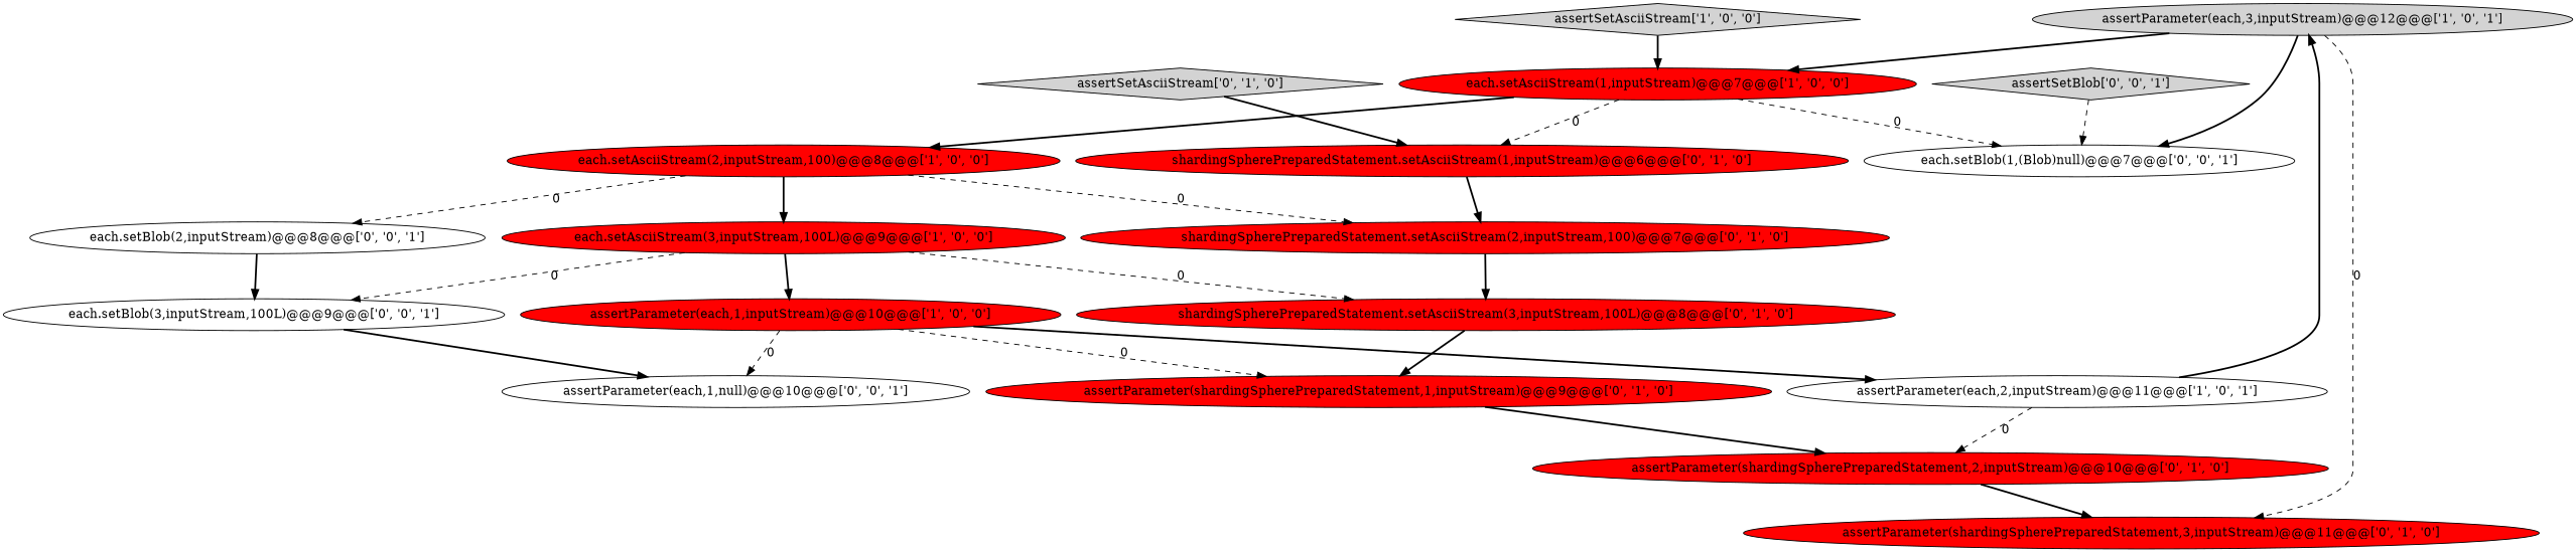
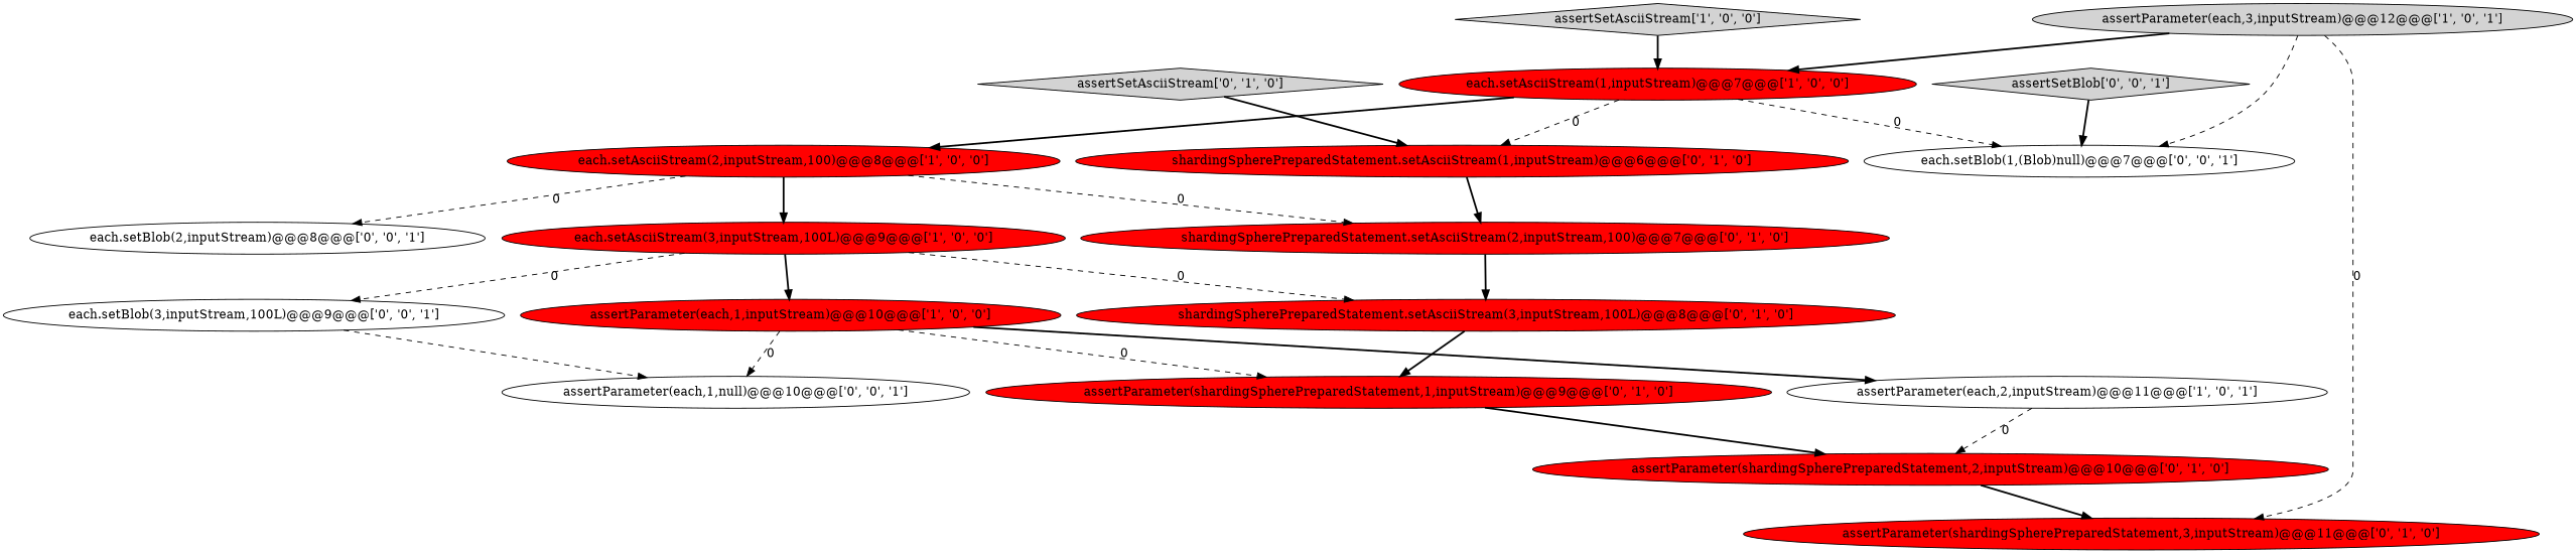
  digraph {
    node [fillcolor=red shape=ellipse style=filled]
    edge [style=bold]
    n1 [label="assertParameter(shardingSpherePreparedStatement,1,inputStream)@@@9@@@['0', '1', '0']"]
    n2 [label="assertParameter(shardingSpherePreparedStatement,2,inputStream)@@@10@@@['0', '1', '0']"]
    n3 [label="assertParameter(shardingSpherePreparedStatement,3,inputStream)@@@11@@@['0', '1', '0']"]
    n4 [label="shardingSpherePreparedStatement.setAsciiStream(1,inputStream)@@@6@@@['0', '1', '0']"]
    n5 [label="shardingSpherePreparedStatement.setAsciiStream(2,inputStream,100)@@@7@@@['0', '1', '0']"]
    n6 [label="shardingSpherePreparedStatement.setAsciiStream(3,inputStream,100L)@@@8@@@['0', '1', '0']"]
    n7 [fillcolor=white label="each.setBlob(2,inputStream)@@@8@@@['0', '0', '1']"]
    n8 [fillcolor=white label="each.setBlob(3,inputStream,100L)@@@9@@@['0', '0', '1']"]
    n9 [fillcolor=white label="assertParameter(each,1,null)@@@10@@@['0', '0', '1']"]
    n10 [fillcolor=lightgray label="assertSetBlob['0', '0', '1']" shape=diamond]
    n11 [fillcolor=white label="each.setBlob(1,(Blob)null)@@@7@@@['0', '0', '1']"]
    n12 [label="each.setAsciiStream(3,inputStream,100L)@@@9@@@['1', '0', '0']"]
    n13 [label="assertParameter(each,1,inputStream)@@@10@@@['1', '0', '0']"]
    n14 [fillcolor=white label="assertParameter(each,2,inputStream)@@@11@@@['1', '0', '1']"]
    n15 [fillcolor=lightgray label="assertSetAsciiStream['0', '1', '0']" shape=diamond]
    n16 [fillcolor=lightgray label="assertParameter(each,3,inputStream)@@@12@@@['1', '0', '1']"]
    n17 [label="each.setAsciiStream(1,inputStream)@@@7@@@['1', '0', '0']"]
    n18 [label="each.setAsciiStream(2,inputStream,100)@@@8@@@['1', '0', '0']"]
    n19 [fillcolor=lightgray label="assertSetAsciiStream['1', '0', '0']" shape=diamond]
    n1 -> n2
    n2 -> n3
    n4 -> n5
    n5 -> n6
    n6 -> n1
-   n7 -> n8
-   n8 -> n9
-   n10 -> n11 [style=dashed]
+   n8 -> n9 [style=dashed]
+   n10 -> n11
    n12 -> n6 [label=0 style=dashed]
    n12 -> n8 [label=0 style=dashed]
    n12 -> n13
    n13 -> n1 [label=0 style=dashed]
    n13 -> n9 [label=0 style=dashed]
    n13 -> n14
    n14 -> n2 [label=0 style=dashed]
-   n14 -> n16
    n15 -> n4
    n16 -> n3 [label=0 style=dashed]
-   n16 -> n11
+   n16 -> n11 [style=dashed]
    n16 -> n17
    n17 -> n4 [label=0 style=dashed]
    n17 -> n11 [label=0 style=dashed]
    n17 -> n18
    n18 -> n5 [label=0 style=dashed]
    n18 -> n7 [label=0 style=dashed]
    n18 -> n12
    n19 -> n17
  }
